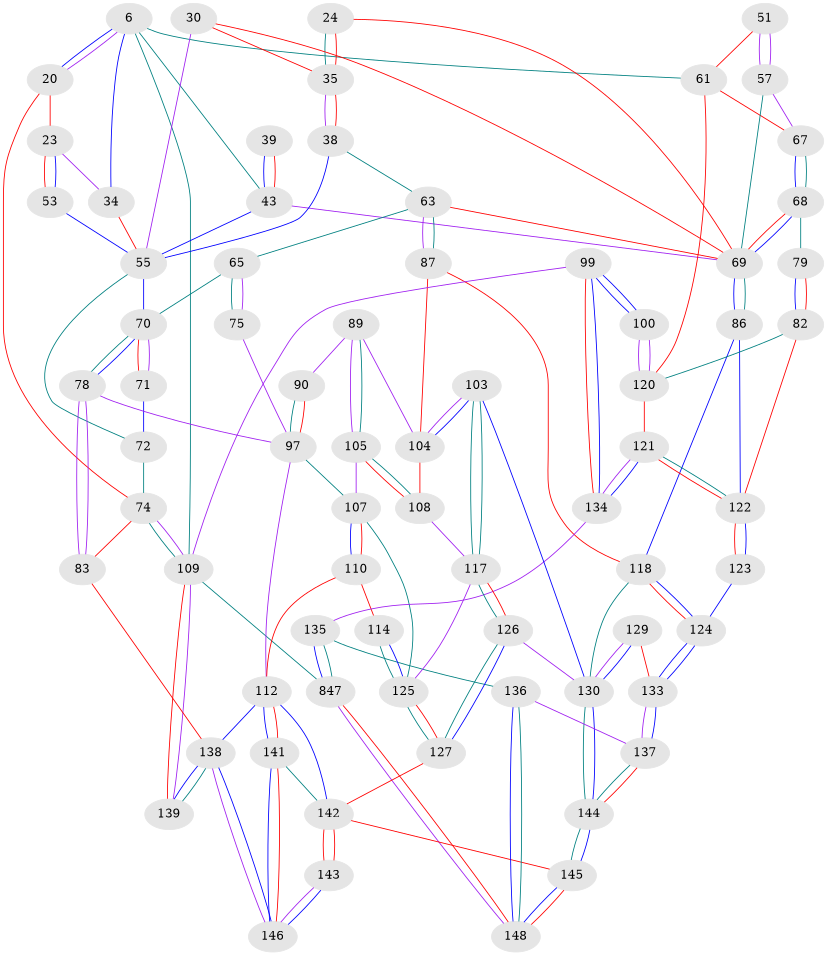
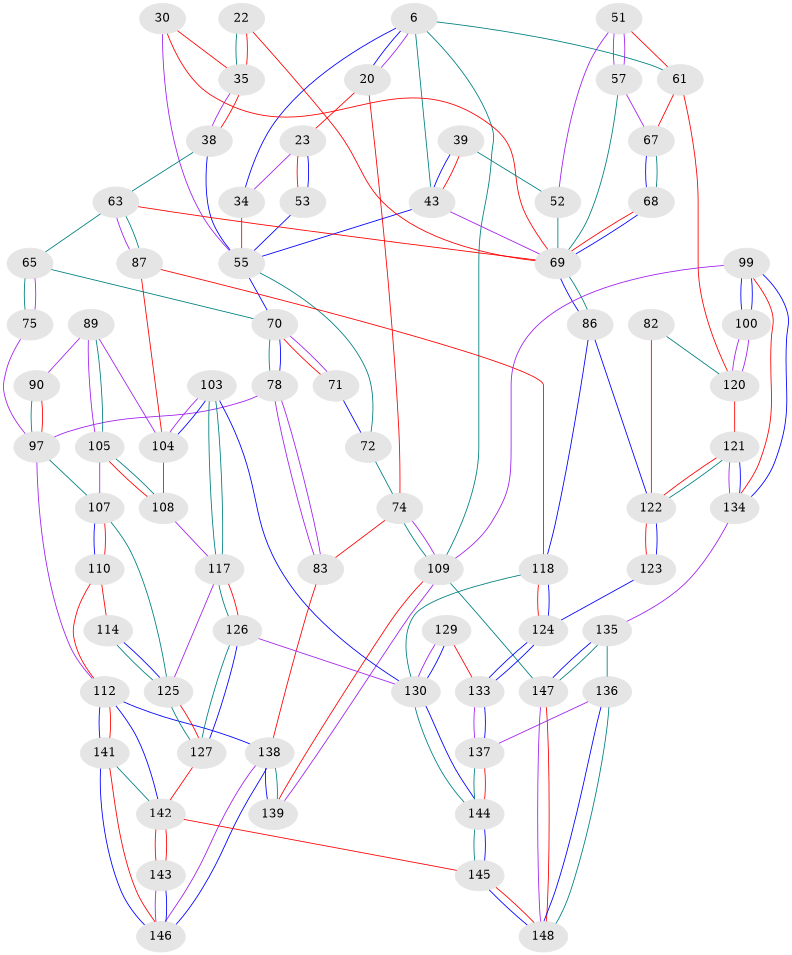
  graph {
    node [color=gray90 style=filled]
    edge [color=red]
    6 [super="+5"]
    20
    34 [super="+22+21"]
    43 [super="+15"]
    61 [super="+49"]
    109 [super="+98"]
    23 [super="+19"]
    74 [super="+73+60"]
    55 [super="+54+32+31+28+14+44"]
    69 [super="+42+56"]
    67 [super="+62"]
    120 [super="+81+80"]
    139
-   147 [label=847]
+   147
    53
    83
    35 [super="+26+25"]
-   24
+   24 [label=22]
    38
    86
    30 [super="+27+13"]
    70 [super="+66"]
    72 [super="+59+58"]
    63 [super="+37"]
    65 [super="+64"]
    87
    39
+   52 [super="+50"]
    51 [super="+48"]
    57
    71
    78
    68
    121
    75
    118 [super="+92"]
    104 [super="+88"]
    97 [super="+93+76"]
-   79
    82
    122 [super="+84+85"]
    138 [super="+95+96"]
    107 [super="+106"]
    112 [super="+94+111"]
    123
    146
    130 [super="+128+119"]
    124
    108
    89
    90
    105
    110
    125 [super="+116+113"]
    141
    142 [super="+131+132+140"]
    99
    100
    134
    135
    103
    117 [super="+115"]
    126
    144
    114
    127
    148
    143
    145
    133
    137
    129
    136
    6 -- 20 [color=blue]
    6 -- 20 [color=purple]
    6 -- 34 [color=blue]
    6 -- 43 [color=teal]
    6 -- 61 [color=teal]
    6 -- 109 [color=teal weight=2]
    20 -- 23
    20 -- 74
    34 -- 55 [weight=2]
    43 -- 55 [color=blue]
    43 -- 69 [color=purple]
    61 -- 67
    61 -- 120
    109 -- 139
    109 -- 139 [color=purple]
    109 -- 147 [color=teal]
    23 -- 34 [color=purple weight=2]
    23 -- 53 [weight=2]
    23 -- 53 [color=blue]
    74 -- 109 [color=teal]
    74 -- 109 [color=purple]
    74 -- 83
    55 -- 70 [color=blue]
    55 -- 72 [color=teal]
    69 -- 86 [color=blue]
    69 -- 86 [color=teal]
    67 -- 68 [color=blue]
    67 -- 68 [color=teal]
    120 -- 121
    147 -- 148 [color=purple]
    147 -- 148
    53 -- 55 [color=blue]
    83 -- 138
    35 -- 38 [color=purple]
    35 -- 38
    24 -- 69
    24 -- 35 [color=teal weight=2]
    24 -- 35
    38 -- 55 [color=blue]
    38 -- 63 [color=teal]
    86 -- 118 [color=blue]
    86 -- 122 [color=blue]
    30 -- 55 [color=purple weight=4]
    30 -- 69
    30 -- 35 [weight=2]
    70 -- 71
    70 -- 71 [color=purple]
    70 -- 78 [color=teal]
    70 -- 78 [color=blue]
    72 -- 74 [color=teal weight=2]
    63 -- 69
    63 -- 65 [color=teal]
    63 -- 87 [color=purple]
    63 -- 87 [color=teal]
    65 -- 70 [color=teal]
    65 -- 75 [color=teal weight=2]
    65 -- 75 [color=purple]
    87 -- 118
    87 -- 104
    39 -- 43 [color=blue weight=2]
    39 -- 43
+   39 -- 52 [color=teal]
+   52 -- 69 [color=teal weight=2]
    51 -- 61
+   51 -- 52 [color=purple weight=2]
    51 -- 57 [color=purple]
    51 -- 57 [color=purple]
    57 -- 69 [color=teal]
    57 -- 67 [color=purple]
    71 -- 72 [color=blue weight=2]
    78 -- 83 [color=purple]
    78 -- 83 [color=purple]
    78 -- 97 [color=purple]
    68 -- 69
    68 -- 69 [color=blue]
-   68 -- 79 [color=teal]
    121 -- 122
    121 -- 122 [color=teal]
    121 -- 134 [color=purple]
    121 -- 134 [color=blue]
    75 -- 97 [color=purple]
    118 -- 130 [color=teal weight=2]
    118 -- 124
    118 -- 124 [color=blue]
    104 -- 108
    97 -- 107 [color=teal]
    97 -- 112 [color=purple]
-   79 -- 82 [color=blue]
-   79 -- 82
    82 -- 120 [color=teal]
    82 -- 122
    122 -- 123 [weight=2]
    122 -- 123 [color=blue]
    138 -- 139 [color=blue weight=2]
    138 -- 139 [color=teal]
    138 -- 146 [color=purple]
    138 -- 146 [color=blue]
    107 -- 110 [color=blue]
    107 -- 110
    107 -- 125 [color=teal]
    112 -- 138 [color=blue]
    112 -- 141 [color=blue]
    112 -- 141
    112 -- 142 [color=blue]
    123 -- 124 [color=blue]
    130 -- 144 [color=teal]
    130 -- 144 [color=blue]
    124 -- 133 [color=blue]
    124 -- 133 [color=blue]
    108 -- 117 [color=purple]
    89 -- 104 [color=purple]
    89 -- 90 [color=purple]
    89 -- 105 [color=purple]
    89 -- 105 [color=teal]
    90 -- 97 [color=teal weight=2]
    90 -- 97
    105 -- 107 [color=purple]
    105 -- 108
    105 -- 108 [color=teal]
    110 -- 112
    110 -- 114
    125 -- 127 [color=teal]
    125 -- 127
    141 -- 146 [color=blue]
    141 -- 146
    141 -- 142 [color=teal]
    142 -- 143 [weight=2]
    142 -- 143
    142 -- 145
    99 -- 109 [color=purple]
    99 -- 100 [color=blue]
    99 -- 100 [color=blue]
    99 -- 134
    99 -- 134 [color=blue]
    100 -- 120 [color=purple weight=2]
    100 -- 120 [color=purple]
    134 -- 135 [color=purple]
    135 -- 147 [color=blue]
    135 -- 147 [color=teal]
    135 -- 136 [color=teal]
    103 -- 104 [color=purple]
    103 -- 104 [color=blue]
    103 -- 130 [color=blue]
    103 -- 117 [color=teal]
    103 -- 117 [color=teal]
    117 -- 125 [color=purple]
    117 -- 126 [color=teal]
    117 -- 126
    126 -- 130 [color=purple]
    126 -- 127 [color=teal]
    126 -- 127 [color=blue]
    144 -- 145 [color=teal]
    144 -- 145 [color=blue]
    114 -- 125 [color=teal weight=2]
    114 -- 125 [color=blue]
    127 -- 142
    143 -- 146 [color=purple]
    143 -- 146 [color=blue]
    145 -- 148 [color=blue]
    145 -- 148
    133 -- 137 [color=purple]
    133 -- 137 [color=blue]
    137 -- 144 [color=teal]
    137 -- 144
    129 -- 130 [color=purple weight=2]
    129 -- 130 [color=blue]
    129 -- 133
    136 -- 148 [color=blue]
    136 -- 148 [color=teal]
    136 -- 137 [color=purple]
  }
